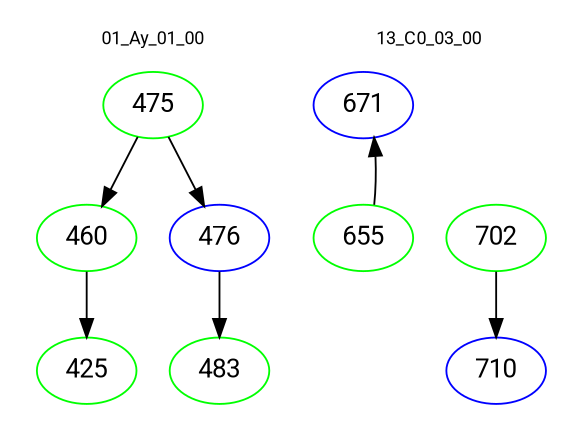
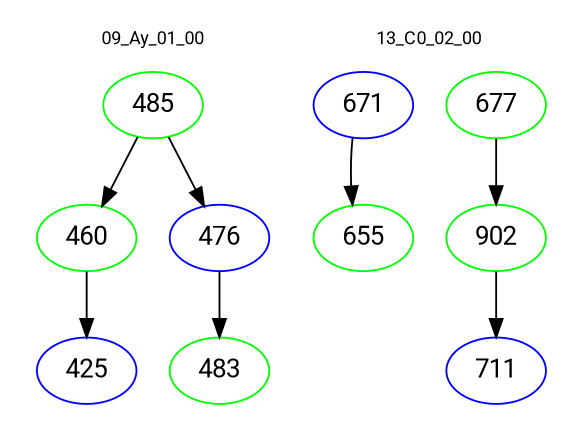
  digraph {
    fontname=Roboto
    node [color=green fontname=Roboto]
    edge [color=black fontname=Roboto]
-   n1 [label=475]
+   n1 [label=485]
    n2 [label=460]
    n3 [color=blue label=476]
-   n4 [label=425]
+   n4 [color=blue label=425]
    n5 [label=483]
+   n6 [label=677]
    n7 [color=blue label=671]
-   n8 [label=702]
+   n8 [label=902]
    n9 [label=655]
-   n10 [color=blue label=710]
+   n10 [color=blue label=711]
    subgraph cluster_1 {
      color=white
      fontsize=10
-     label="01_Ay_01_00"
+     label="09_Ay_01_00"
      n1
      n2
      n3
      n4
      n5
    }
    subgraph cluster_2 {
      color=white
      fontsize=10
-     label="13_C0_03_00"
+     label="13_C0_02_00"
+     n6
      n7
      n8
      n9
      n10
    }
    n1 -> n2
    n1 -> n3
    n2 -> n4
    n3 -> n5
-   n9 -> n7
+   n6 -> n8
+   n7 -> n9
    n8 -> n10
  }
